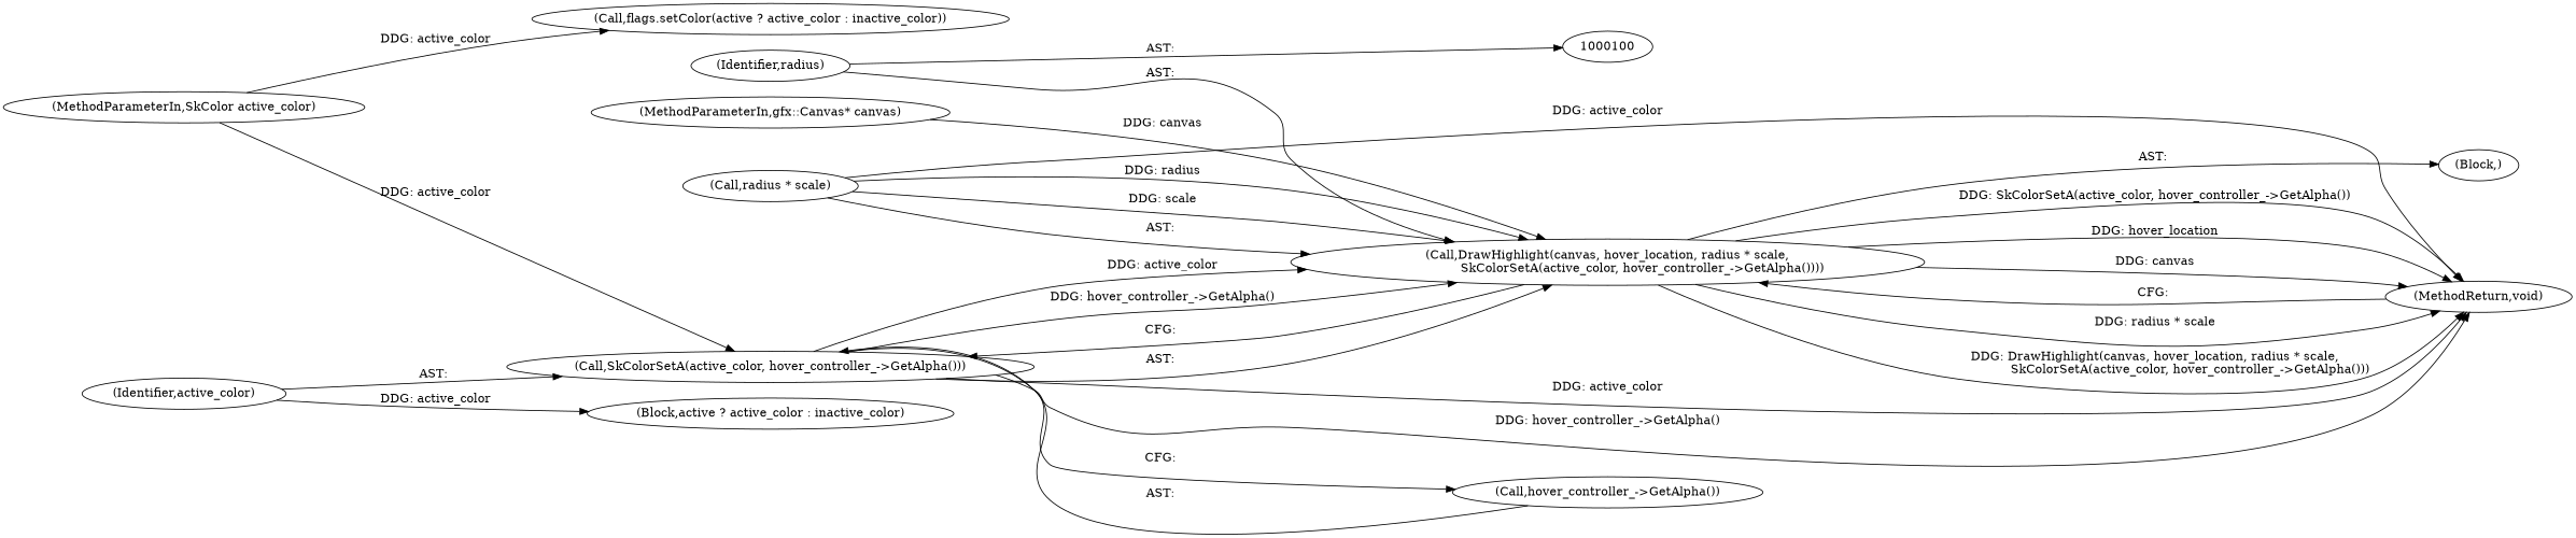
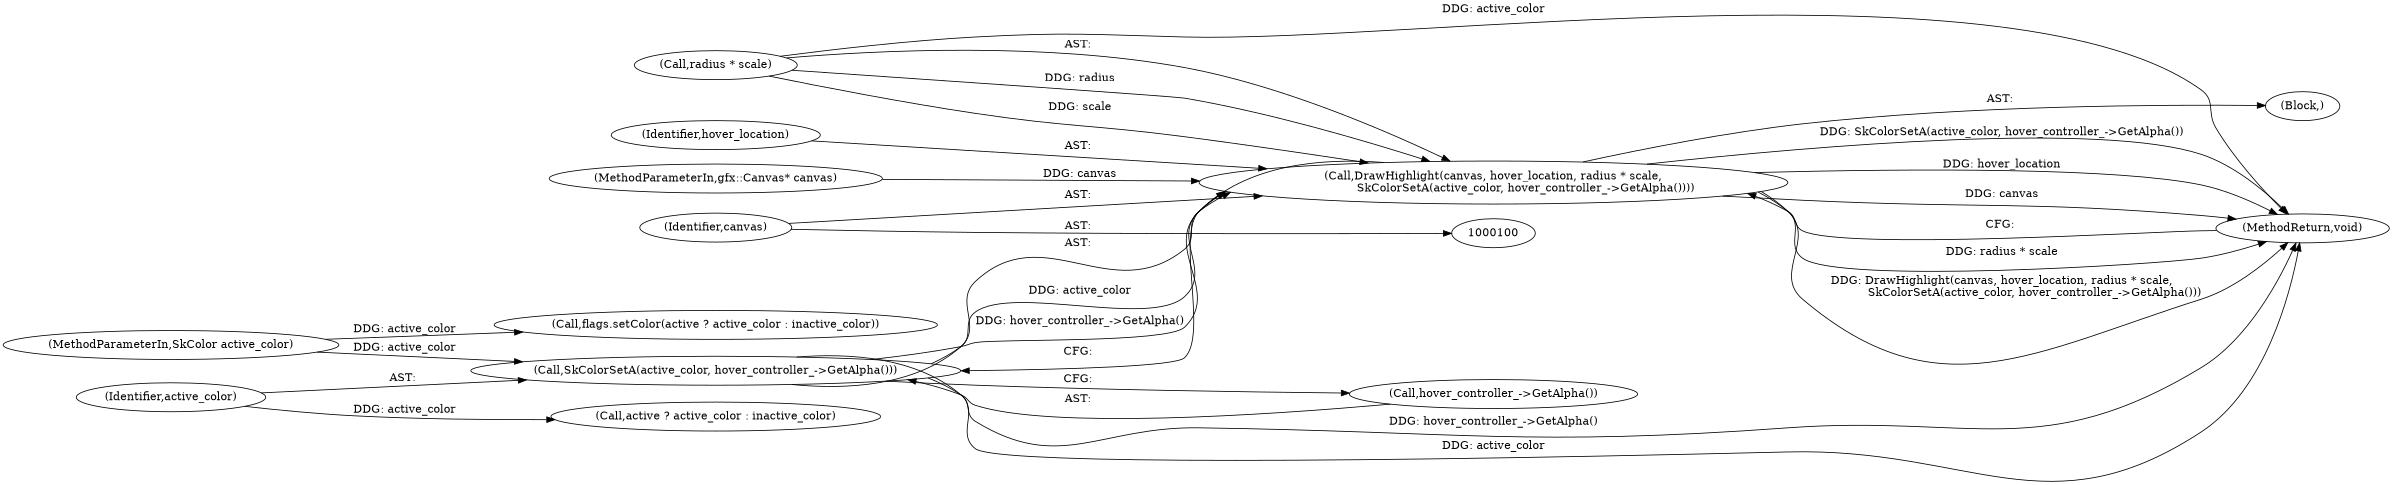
  digraph {
    rankdir=LR
    n1 [label="(Call,SkColorSetA(active_color, hover_controller_->GetAlpha()))"]
    n2 [label="(Call,DrawHighlight(canvas, hover_location, radius * scale,\n                  SkColorSetA(active_color, hover_controller_->GetAlpha())))"]
    n3 [label="(Call,hover_controller_->GetAlpha())"]
    n4 [label="(MethodReturn,void)"]
    n5 [label="(Block,)"]
    n6 [label="(MethodParameterIn,SkColor active_color)"]
    n7 [label="(Call,flags.setColor(active ? active_color : inactive_color))"]
-   n8 [label="(Block,active ? active_color : inactive_color)"]
+   n8 [label="(Call,active ? active_color : inactive_color)"]
+   n9 [label="(Identifier,hover_location)"]
    n10 [label="(MethodParameterIn,gfx::Canvas* canvas)"]
    n11 [label="(Identifier,active_color)"]
-   n12 [label="(Identifier,radius)"]
+   n12 [label="(Identifier,canvas)"]
    1000100
    n14 [label="(Call,radius * scale)"]
    n1 -> n2 [label="AST: "]
    n1 -> n2 [label="DDG: active_color"]
    n1 -> n2 [label="DDG: hover_controller_->GetAlpha()"]
    n1 -> n3 [label="CFG: "]
    n1 -> n4 [label="DDG: hover_controller_->GetAlpha()"]
    n1 -> n4 [label="DDG: active_color"]
    n2 -> n1 [label="CFG: "]
    n2 -> n4 [label="DDG: radius * scale"]
    n2 -> n4 [label="DDG: DrawHighlight(canvas, hover_location, radius * scale,\n                  SkColorSetA(active_color, hover_controller_->GetAlpha()))"]
    n2 -> n4 [label="DDG: SkColorSetA(active_color, hover_controller_->GetAlpha())"]
    n2 -> n4 [label="DDG: hover_location"]
    n2 -> n4 [label="DDG: canvas"]
    n2 -> n5 [label="AST: "]
    n3 -> n1 [label="AST: "]
    n4 -> n2 [label="CFG: "]
    n6 -> n1 [label="DDG: active_color"]
    n6 -> n7 [label="DDG: active_color"]
+   n9 -> n2 [label="AST: "]
    n10 -> n2 [label="DDG: canvas"]
    n11 -> n1 [label="AST: "]
    n11 -> n8 [label="DDG: active_color"]
    n12 -> n2 [label="AST: "]
    n12 -> 1000100 [label="AST: "]
    n14 -> n2 [label="AST: "]
    n14 -> n2 [label="DDG: radius"]
    n14 -> n2 [label="DDG: scale"]
    n14 -> n4 [label="DDG: active_color"]
  }
